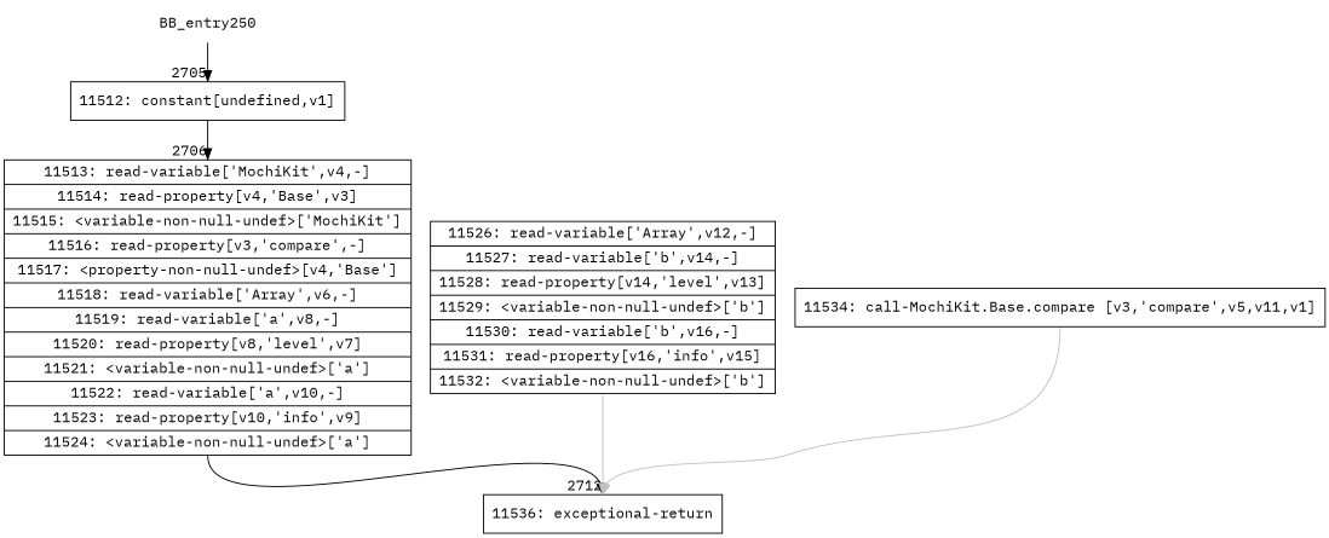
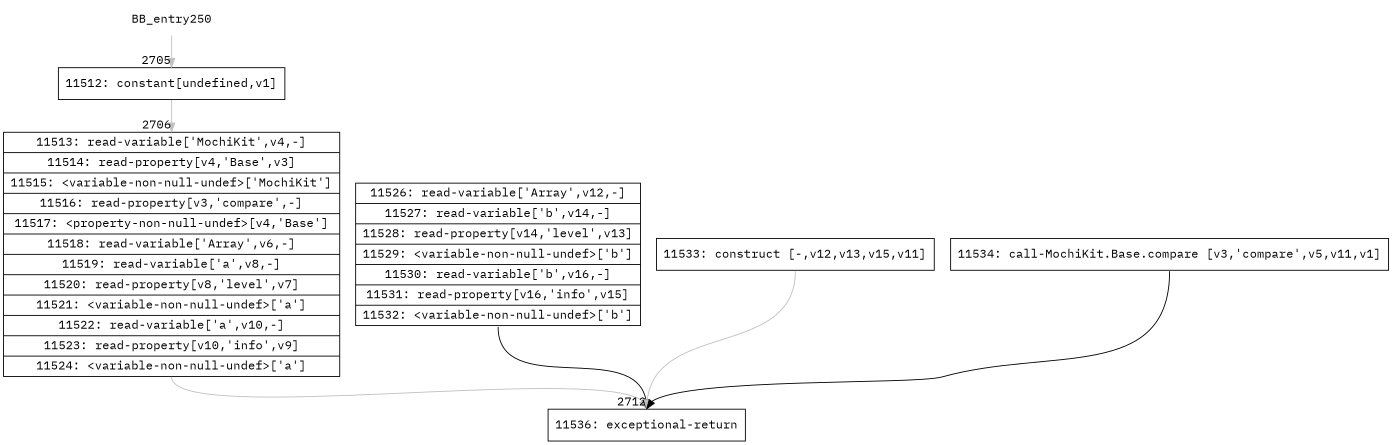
  digraph {
    fontname="IBM Plex Mono"
    rankdir=TD
    node [fontname="IBM Plex Mono" shape=record]
    edge [fontname="IBM Plex Mono" headport=n tailport=s color=gray]
    n1 [label=BB_entry250 shape=none]
    n2 [label="{11512: constant[undefined,v1]}"]
    n3 [label="{11513: read-variable['MochiKit',v4,-]|11514: read-property[v4,'Base',v3]|11515: \<variable-non-null-undef\>['MochiKit']|11516: read-property[v3,'compare',-]|11517: \<property-non-null-undef\>[v4,'Base']|11518: read-variable['Array',v6,-]|11519: read-variable['a',v8,-]|11520: read-property[v8,'level',v7]|11521: \<variable-non-null-undef\>['a']|11522: read-variable['a',v10,-]|11523: read-property[v10,'info',v9]|11524: \<variable-non-null-undef\>['a']}"]
    n4 [label="{11536: exceptional-return}"]
    n5 [label="{11526: read-variable['Array',v12,-]|11527: read-variable['b',v14,-]|11528: read-property[v14,'level',v13]|11529: \<variable-non-null-undef\>['b']|11530: read-variable['b',v16,-]|11531: read-property[v16,'info',v15]|11532: \<variable-non-null-undef\>['b']}"]
+   n6 [label="{11533: construct [-,v12,v13,v15,v11]}"]
    n7 [label="{11534: call-MochiKit.Base.compare [v3,'compare',v5,v11,v1]}"]
-   n1 -> n2 [headlabel="    2705" color=""]
-   n2 -> n3 [headlabel="      2706" color=""]
-   n3 -> n4 [color=black headlabel="      2712"]
-   n5 -> n4
-   n7 -> n4
+   n1 -> n2 [headlabel="    2705"]
+   n2 -> n3 [headlabel="      2706"]
+   n3 -> n4 [headlabel="      2712"]
+   n5 -> n4 [color=black]
+   n6 -> n4
+   n7 -> n4 [color=black]
  }
